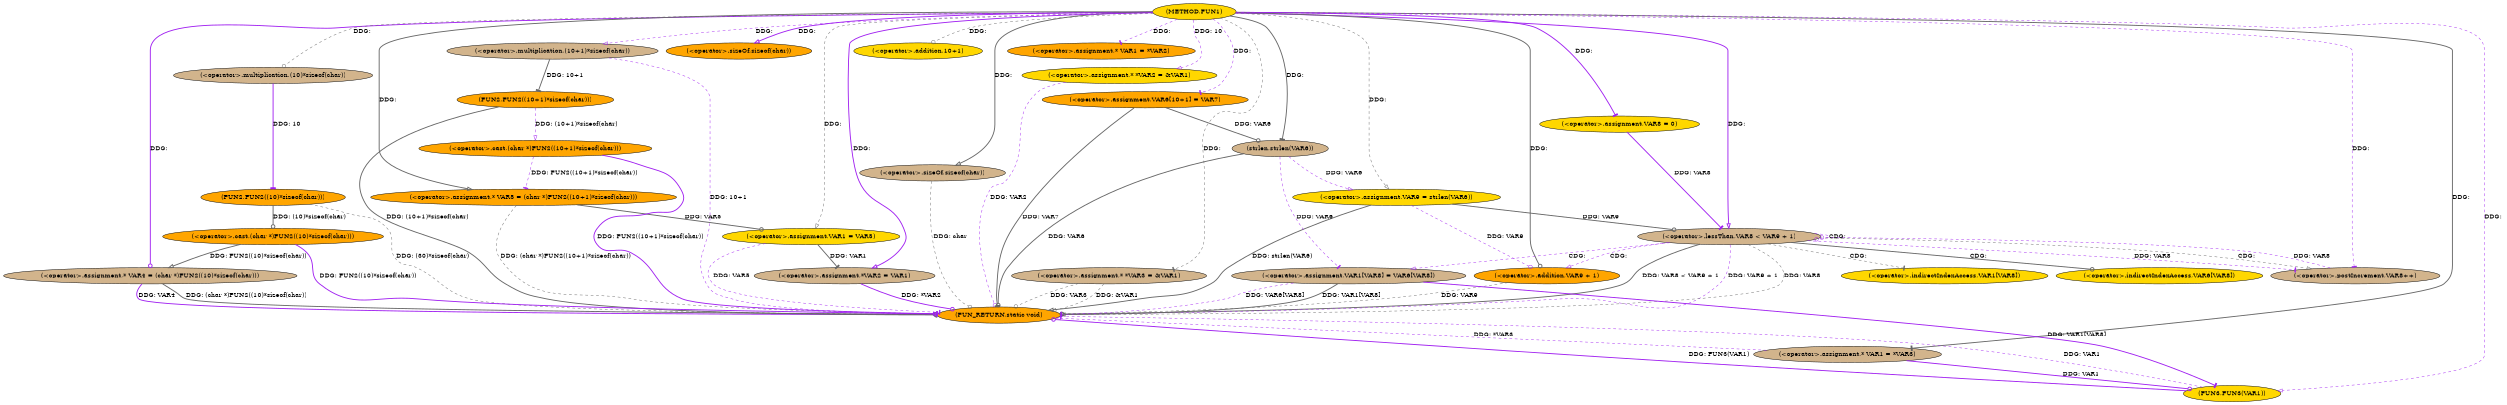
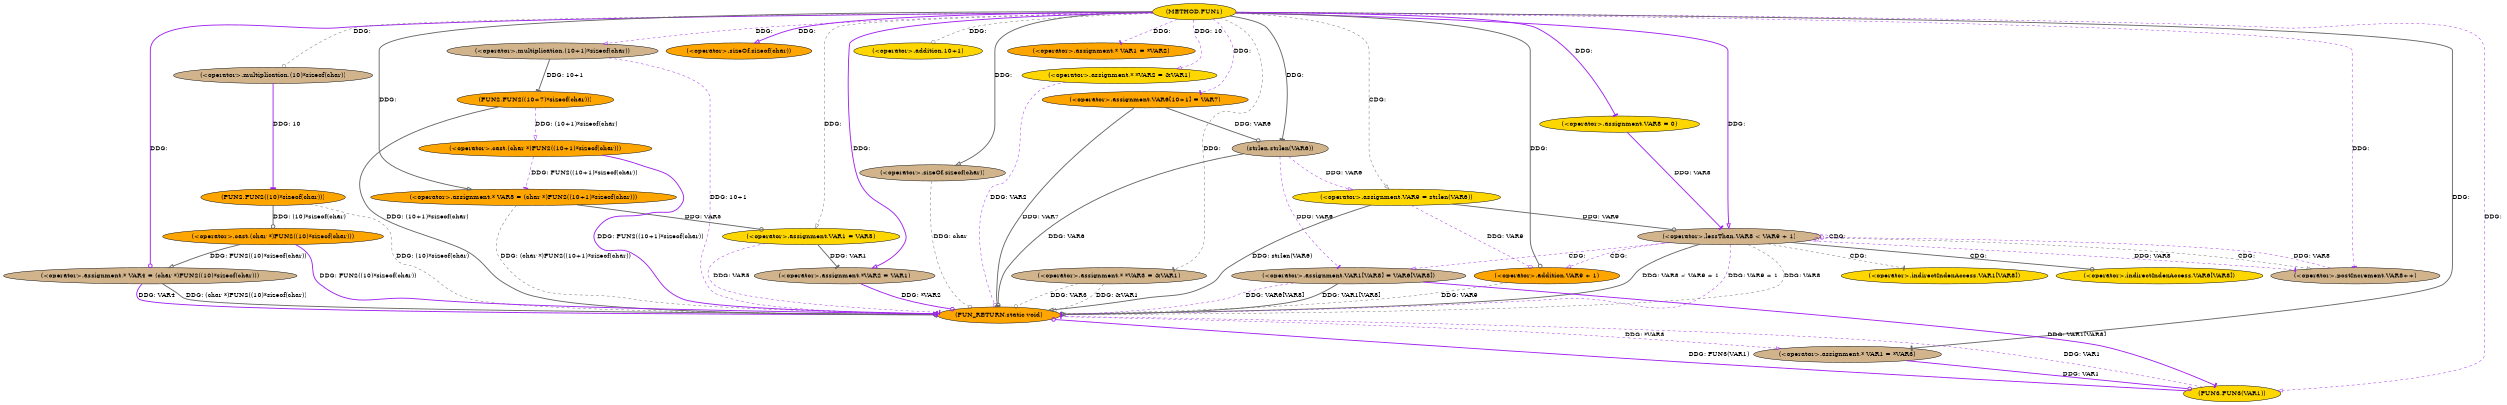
  digraph {
    node [fillcolor=tan style=filled]
    edge [arrowhead=tee color=purple style=dashed]
    n1 [fillcolor=gold label="(METHOD,FUN1)"]
    n2 [fillcolor=gold label="(<operator>.assignment,* *VAR2 = &VAR1)"]
    n3 [label="(<operator>.assignment,* *VAR3 = &VAR1)"]
    n4 [label="(<operator>.assignment,* VAR4 = (char *)FUN2((10)*sizeof(char)))"]
    n5 [label="(<operator>.multiplication,(10)*sizeof(char))"]
    n6 [fillcolor=orange label="(<operator>.sizeOf,sizeof(char))"]
    n7 [fillcolor=orange label="(<operator>.assignment,* VAR5 = (char *)FUN2((10+1)*sizeof(char)))"]
    n8 [label="(<operator>.multiplication,(10+1)*sizeof(char))"]
    n9 [fillcolor=gold label="(<operator>.addition,10+1)"]
    n10 [label="(<operator>.sizeOf,sizeof(char))"]
    n11 [fillcolor=orange label="(<operator>.assignment,* VAR1 = *VAR2)"]
    n12 [fillcolor=gold label="(<operator>.assignment,VAR1 = VAR5)"]
    n13 [label="(<operator>.assignment,*VAR2 = VAR1)"]
    n14 [label="(<operator>.assignment,* VAR1 = *VAR3)"]
    n15 [fillcolor=orange label="(<operator>.assignment,VAR6[10+1] = VAR7)"]
    n16 [fillcolor=gold label="(<operator>.assignment,VAR9 = strlen(VAR6))"]
    n17 [label="(strlen,strlen(VAR6))"]
    n18 [fillcolor=gold label="(<operator>.assignment,VAR8 = 0)"]
    n19 [label="(<operator>.lessThan,VAR8 < VAR9 + 1)"]
    n20 [fillcolor=orange label="(<operator>.addition,VAR9 + 1)"]
    n21 [label="(<operator>.postIncrement,VAR8++)"]
    n22 [fillcolor=gold label="(FUN3,FUN3(VAR1))"]
    n23 [fillcolor=orange label="(FUN_RETURN,static void)"]
    n24 [fillcolor=orange label="(FUN2,FUN2((10)*sizeof(char)))"]
-   n25 [fillcolor=orange label="(FUN2,FUN2((10+1)*sizeof(char)))"]
+   n25 [fillcolor=orange label="(FUN2,FUN2((10+7)*sizeof(char)))"]
    n26 [label="(<operator>.assignment,VAR1[VAR8] = VAR6[VAR8])"]
    n27 [fillcolor=gold label="(<operator>.indirectIndexAccess,VAR1[VAR8])"]
    n28 [fillcolor=gold label="(<operator>.indirectIndexAccess,VAR6[VAR8])"]
    n29 [fillcolor=orange label="(<operator>.cast,(char *)FUN2((10)*sizeof(char)))"]
    n30 [fillcolor=orange label="(<operator>.cast,(char *)FUN2((10+1)*sizeof(char)))"]
    n1 -> n2 [arrowhead=onormal label="DDG: 10"]
    n1 -> n3 [color=gray40 label="DDG: "]
    n1 -> n4 [arrowhead=odot label="DDG: " style=bold]
    n1 -> n5 [arrowhead=odot color=gray40 label="DDG: "]
    n1 -> n6 [arrowhead=onormal label="DDG: " style=bold]
    n1 -> n7 [arrowhead=onormal color=gray40 label="DDG: " style=bold]
    n1 -> n8 [arrowhead=onormal label="DDG: "]
    n1 -> n9 [arrowhead=odot color=gray40 label="DDG: "]
    n1 -> n10 [arrowhead=onormal color=gray40 label="DDG: " style=bold]
    n1 -> n11 [label="DDG: "]
    n1 -> n12 [arrowhead=onormal color=gray40 label="DDG: "]
    n1 -> n13 [arrowhead=onormal label="DDG: " style=bold]
    n1 -> n14 [color=gray40 label="DDG: " style=bold]
    n1 -> n15 [label="DDG: "]
-   n1 -> n16 [arrowhead=onormal color=gray40 label="DDG: "]
+   n1 -> n16 [arrowhead=onormal color=gray40 label="CDG: "]
    n1 -> n17 [color=gray40 label="DDG: " style=bold]
    n1 -> n18 [label="DDG: " style=bold]
    n1 -> n19 [arrowhead=onormal label="DDG: " style=bold]
    n1 -> n20 [arrowhead=odot color=gray40 label="DDG: " style=bold]
    n1 -> n21 [label="DDG: "]
    n1 -> n22 [arrowhead=onormal label="DDG: "]
    n2 -> n23 [arrowhead=odot label="DDG: VAR2"]
    n3 -> n23 [arrowhead=odot color=gray40 label="DDG: VAR3"]
    n3 -> n23 [arrowhead=onormal color=gray40 label="DDG: &VAR1"]
    n4 -> n23 [arrowhead=odot label="DDG: VAR4" style=bold]
    n4 -> n23 [arrowhead=odot color=gray40 label="DDG: (char *)FUN2((10)*sizeof(char))" style=bold]
    n5 -> n24 [label="DDG: 10" style=bold]
    n7 -> n12 [arrowhead=odot color=gray40 label="DDG: VAR5" style=bold]
    n7 -> n23 [color=gray40 label="DDG: (char *)FUN2((10+1)*sizeof(char))"]
    n8 -> n23 [arrowhead=odot label="DDG: 10+1"]
    n8 -> n25 [color=gray40 label="DDG: 10+1" style=bold]
    n10 -> n23 [arrowhead=odot color=gray40 label="DDG: char"]
    n12 -> n13 [color=gray40 label="DDG: VAR1" style=bold]
    n12 -> n23 [label="DDG: VAR5"]
    n13 -> n23 [arrowhead=odot label="DDG: *VAR2" style=bold]
    n14 -> n22 [arrowhead=odot label="DDG: VAR1" style=bold]
-   n14 -> n23 [arrowhead=onormal label="DDG: *VAR3"]
+   n23 -> n14 [arrowhead=onormal label="DDG: *VAR3"]
    n15 -> n17 [arrowhead=odot color=gray40 label="DDG: VAR6" style=bold]
    n15 -> n23 [color=gray40 label="DDG: VAR7" style=bold]
    n16 -> n19 [arrowhead=odot color=gray40 label="DDG: VAR9" style=bold]
    n16 -> n20 [arrowhead=odot label="DDG: VAR9"]
    n16 -> n23 [arrowhead=onormal color=gray40 label="DDG: strlen(VAR6)" style=bold]
    n17 -> n16 [arrowhead=onormal label="DDG: VAR6"]
    n17 -> n23 [arrowhead=odot color=gray40 label="DDG: VAR6" style=bold]
    n17 -> n26 [label="DDG: VAR6"]
    n18 -> n19 [label="DDG: VAR8" style=bold]
    n19 -> n19 [arrowhead=odot label="CDG: "]
    n19 -> n20 [arrowhead=onormal label="CDG: "]
    n19 -> n21 [label="DDG: VAR8"]
    n19 -> n21 [arrowhead=onormal color=gray40 label="CDG: "]
    n19 -> n23 [arrowhead=odot color=gray40 label="DDG: VAR8 < VAR9 + 1" style=bold]
    n19 -> n23 [label="DDG: VAR9 + 1"]
    n19 -> n23 [color=gray40 label="DDG: VAR8"]
    n19 -> n26 [arrowhead=onormal label="CDG: "]
    n19 -> n27 [color=gray40 label="CDG: "]
    n19 -> n28 [arrowhead=odot color=gray40 label="CDG: " style=bold]
    n20 -> n23 [arrowhead=odot color=gray40 label="DDG: VAR9"]
    n21 -> n19 [arrowhead=odot label="DDG: VAR8"]
    n22 -> n23 [label="DDG: VAR1"]
    n22 -> n23 [arrowhead=odot label="DDG: FUN3(VAR1)" style=bold]
-   n24 -> n23 [arrowhead=odot color=gray40 label="DDG: (30)*sizeof(char)"]
+   n24 -> n23 [arrowhead=odot color=gray40 label="DDG: (10)*sizeof(char)"]
    n24 -> n29 [arrowhead=odot color=gray40 label="DDG: (10)*sizeof(char)" style=bold]
    n25 -> n23 [color=gray40 label="DDG: (10+1)*sizeof(char)" style=bold]
    n25 -> n30 [arrowhead=onormal label="DDG: (10+1)*sizeof(char)"]
    n26 -> n22 [label="DDG: VAR1[VAR8]" style=bold]
    n26 -> n23 [arrowhead=onormal color=gray40 label="DDG: VAR1[VAR8]" style=bold]
    n26 -> n23 [label="DDG: VAR6[VAR8]"]
    n29 -> n4 [arrowhead=onormal color=gray40 label="DDG: FUN2((10)*sizeof(char))" style=bold]
    n29 -> n23 [label="DDG: FUN2((10)*sizeof(char))" style=bold]
    n30 -> n7 [label="DDG: FUN2((10+1)*sizeof(char))"]
    n30 -> n23 [arrowhead=onormal label="DDG: FUN2((10+1)*sizeof(char))" style=bold]
  }
